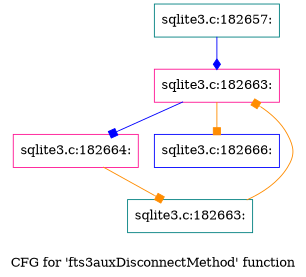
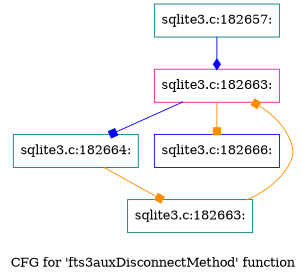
  digraph {
    label="CFG for 'fts3auxDisconnectMethod' function"
    node [shape=record color=teal]
    edge [color=darkorange arrowhead=box]
    n1 [label="{sqlite3.c:182657:}"]
    n2 [label="{sqlite3.c:182663:}" color=deeppink]
-   n3 [label="{sqlite3.c:182664:}" color=deeppink]
+   n3 [label="{sqlite3.c:182664:}"]
    n4 [label="{sqlite3.c:182666:}" color=blue]
    n5 [label="{sqlite3.c:182663:}"]
    n1 -> n2 [color=blue arrowhead=diamond]
    n2 -> n3 [color=blue]
    n2 -> n4
    n3 -> n5
    n5 -> n2
  }
